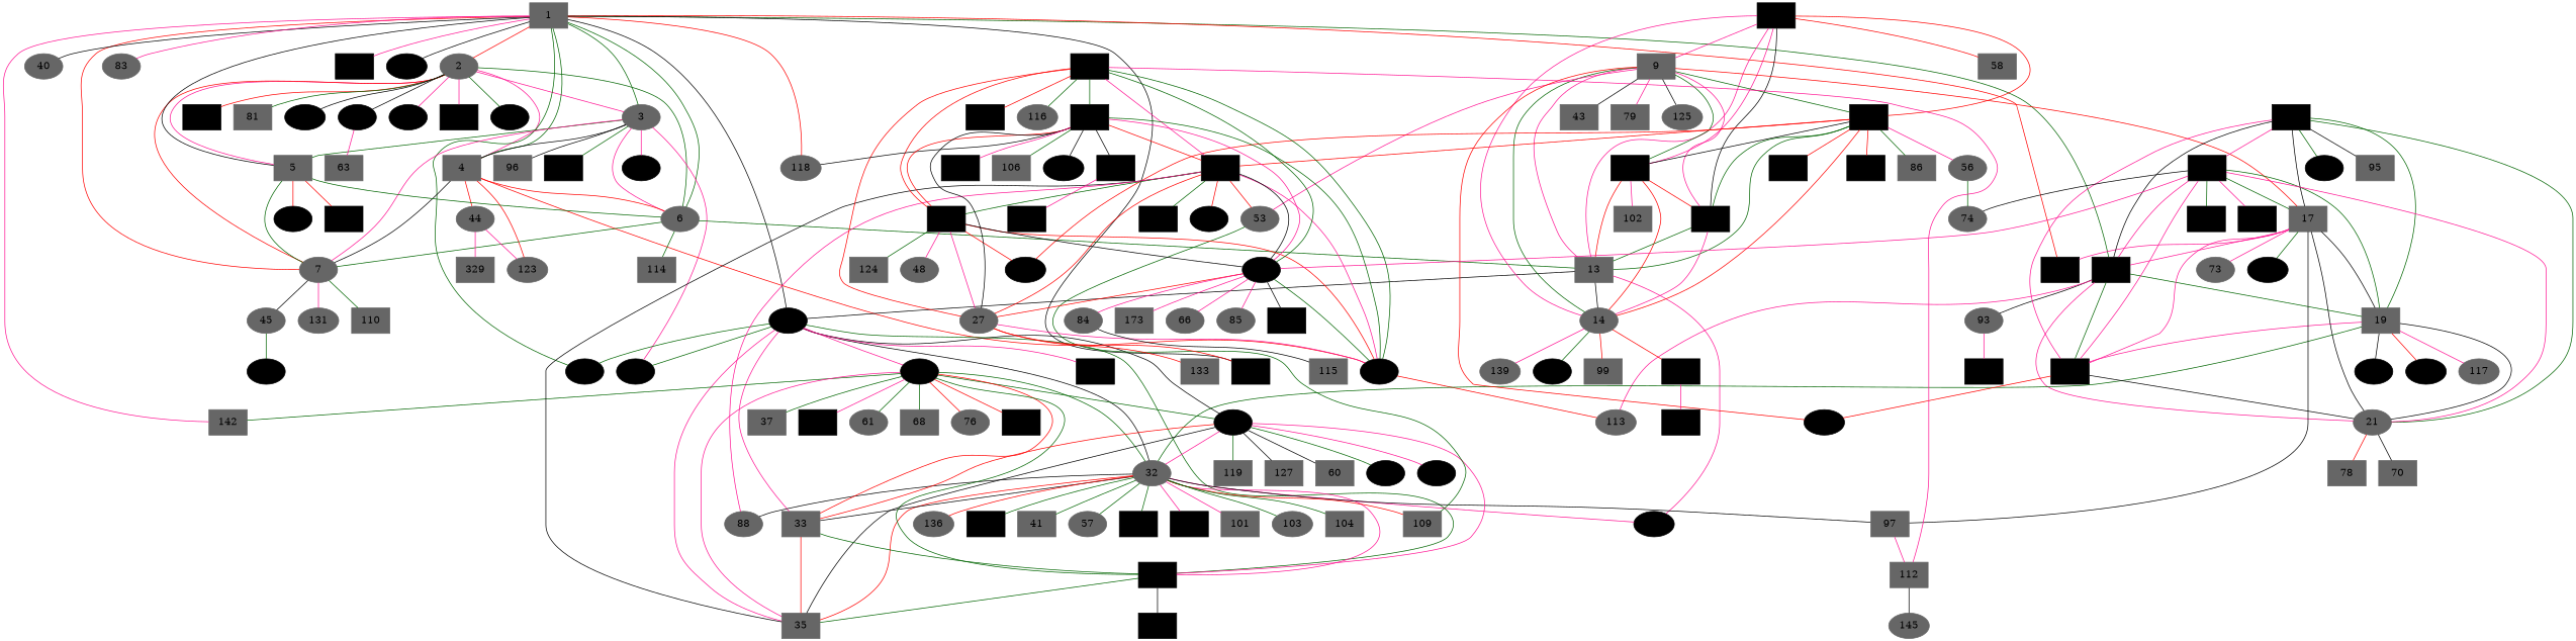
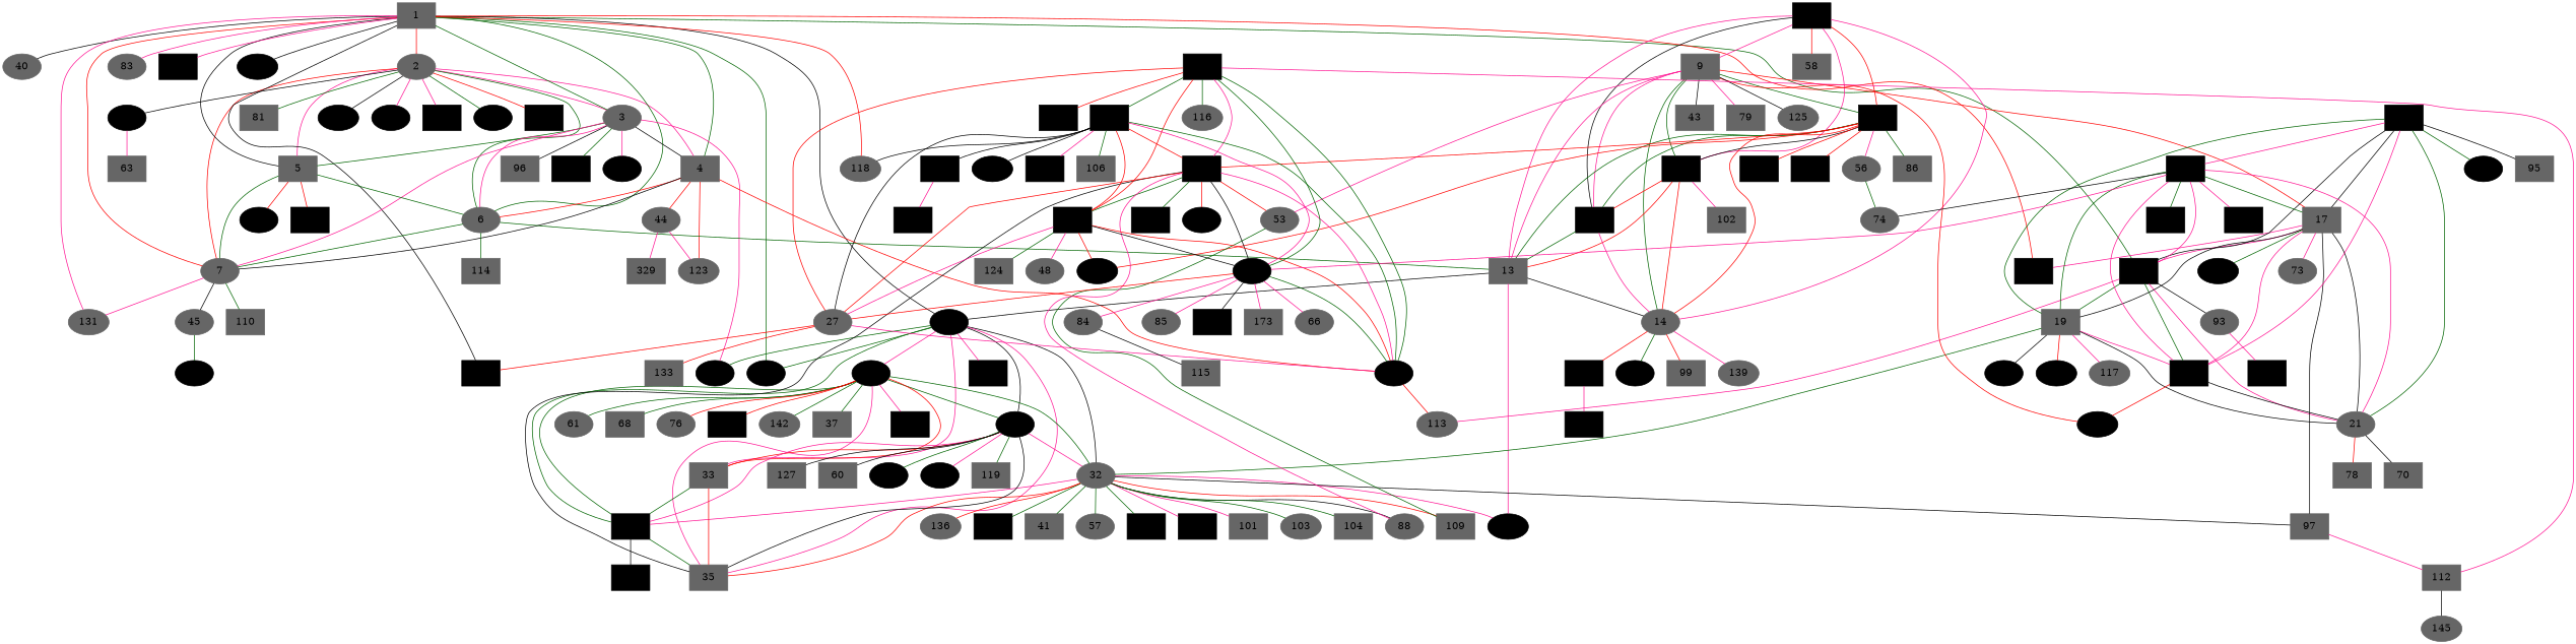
  graph {
    node [color=gray40 shape=box style=filled]
    edge [color=deeppink]
    2 [shape=ellipse]
    1
    3 [shape=ellipse]
    4
    5
    6 [shape=ellipse]
    7 [shape=ellipse]
    18 [color=black]
    29 [color=black shape=ellipse]
    40 [shape=ellipse]
    52 [color=black shape=ellipse]
    83 [shape=ellipse]
    105 [color=black]
    118 [shape=ellipse]
    121 [color=black]
    126 [color=black shape=ellipse]
    130 [color=black]
-   142
+   142 [shape=ellipse]
    39 [color=black shape=ellipse]
    62 [color=black shape=ellipse]
    71 [color=black]
    75 [color=black shape=ellipse]
    80 [color=black]
    81
    111 [color=black shape=ellipse]
    42 [color=black shape=ellipse]
    64 [color=black shape=ellipse]
    96
    141 [color=black]
    28 [color=black shape=ellipse]
    44 [shape=ellipse]
    123 [shape=ellipse]
    72 [color=black shape=ellipse]
    146 [color=black]
    13
    114
    45 [shape=ellipse]
    110
    131 [shape=ellipse]
    19
    20 [color=black]
    21 [shape=ellipse]
    93 [shape=ellipse]
    113 [shape=ellipse]
    32 [shape=ellipse]
    35
    30 [color=black shape=ellipse]
    31 [color=black shape=ellipse]
    33
    34 [color=black]
    82 [color=black]
    63
    n53 [label=329]
    14 [shape=ellipse]
    128 [color=black shape=ellipse]
    55 [color=black shape=ellipse]
    8 [color=black]
    9
    10 [color=black]
    11 [color=black]
    12 [color=black]
    58
    17
    43
    53 [shape=ellipse]
    79
    120 [color=black shape=ellipse]
    125 [shape=ellipse]
    24 [color=black]
    56 [shape=ellipse]
    67 [color=black]
    86
    108 [color=black]
    137 [color=black shape=ellipse]
    102
    65 [color=black]
    91 [color=black shape=ellipse]
    99
    139 [shape=ellipse]
    73 [shape=ellipse]
    97
    134 [color=black shape=ellipse]
    109
    26 [color=black shape=ellipse]
    25 [color=black]
    27 [shape=ellipse]
    47 [color=black]
    49 [color=black shape=ellipse]
    88 [shape=ellipse]
    74 [shape=ellipse]
    132 [color=black]
    15 [color=black]
    16 [color=black]
    87 [color=black shape=ellipse]
    95
    46 [color=black]
    69 [color=black]
    54 [color=black shape=ellipse]
    100 [color=black shape=ellipse]
    117 [shape=ellipse]
    70
    78
    66 [shape=ellipse]
    84 [shape=ellipse]
    85 [shape=ellipse]
    138 [color=black]
    n107 [label=173]
    112
    135 [color=black]
    36 [color=black]
    41
    57 [shape=ellipse]
    77 [color=black]
    89 [color=black]
    101
    103 [shape=ellipse]
    104
    136 [shape=ellipse]
    22 [color=black]
    23 [color=black]
    98 [color=black]
    116 [shape=ellipse]
    38 [color=black]
    90 [color=black]
    106
    122 [color=black shape=ellipse]
    48 [shape=ellipse]
    124
    133
    145 [shape=ellipse]
    50 [color=black]
    115
    37
    51 [color=black]
    61 [shape=ellipse]
    68
    76 [shape=ellipse]
    107 [color=black]
    60
    92 [color=black shape=ellipse]
    94 [color=black shape=ellipse]
    119
    127
    140 [color=black]
    2 -- 3
    2 -- 4
    2 -- 5
    2 -- 6 [color=darkgreen]
    2 -- 7 [color=red]
    2 -- 39 [color=black]
    2 -- 62
    2 -- 71
    2 -- 75 [color=darkgreen]
    2 -- 80 [color=red]
    2 -- 81 [color=darkgreen]
    2 -- 111 [color=black]
    1 -- 2 [color=red]
    1 -- 3 [color=darkgreen]
    1 -- 4 [color=darkgreen]
    1 -- 5 [color=black]
    1 -- 6 [color=darkgreen]
    1 -- 7 [color=red]
    1 -- 18 [color=darkgreen]
    1 -- 29 [color=black]
    1 -- 40 [color=black]
    1 -- 52 [color=darkgreen]
    1 -- 83
    1 -- 105 [color=red]
    1 -- 118 [color=red]
    1 -- 121
    1 -- 126 [color=black]
    1 -- 130 [color=black]
-   1 -- 142
+   1 -- 131
    3 -- 4 [color=black]
    3 -- 5 [color=darkgreen]
    3 -- 6
    3 -- 7
    3 -- 42
    3 -- 64
    3 -- 96 [color=black]
    3 -- 141 [color=darkgreen]
    4 -- 6 [color=red]
    4 -- 7 [color=black]
    4 -- 28 [color=red]
    4 -- 44 [color=red]
    4 -- 123 [color=red]
    5 -- 6 [color=darkgreen]
    5 -- 7 [color=darkgreen]
    5 -- 72 [color=red]
    5 -- 146 [color=red]
    6 -- 7 [color=darkgreen]
    6 -- 13 [color=darkgreen]
    6 -- 114 [color=darkgreen]
    7 -- 45 [color=black]
    7 -- 110 [color=darkgreen]
    7 -- 131
    18 -- 19 [color=darkgreen]
    18 -- 20 [color=darkgreen]
    18 -- 21
    18 -- 93 [color=black]
    18 -- 113
    29 -- 52 [color=darkgreen]
    29 -- 64 [color=darkgreen]
    29 -- 32 [color=black]
    29 -- 35
    29 -- 30
    29 -- 31 [color=black]
    29 -- 33
    29 -- 34 [color=darkgreen]
    29 -- 82
    39 -- 63
    28 -- 113 [color=red]
    44 -- 123
    44 -- n53
    13 -- 29 [color=black]
    13 -- 14 [color=black]
    13 -- 128
    45 -- 55 [color=darkgreen]
    19 -- 20
    19 -- 21 [color=black]
    19 -- 32 [color=darkgreen]
    19 -- 54 [color=black]
    19 -- 100 [color=red]
    19 -- 117
    20 -- 21 [color=black]
    20 -- 120 [color=red]
    21 -- 70 [color=black]
    21 -- 78 [color=red]
    93 -- 135
    32 -- 35 [color=red]
-   32 -- 33 [color=black]
    32 -- 34
    32 -- 128
    32 -- 97 [color=black]
    32 -- 109 [color=red]
    32 -- 88 [color=black]
    32 -- 36 [color=darkgreen]
    32 -- 41 [color=darkgreen]
    32 -- 57 [color=darkgreen]
    32 -- 77 [color=darkgreen]
    32 -- 89
    32 -- 101
    32 -- 103 [color=darkgreen]
    32 -- 104 [color=darkgreen]
    32 -- 136 [color=red]
    30 -- 142 [color=darkgreen]
    30 -- 32 [color=darkgreen]
    30 -- 35
    30 -- 31 [color=darkgreen]
    30 -- 33 [color=red]
    30 -- 34 [color=darkgreen]
    30 -- 37 [color=darkgreen]
    30 -- 51
    30 -- 61 [color=darkgreen]
    30 -- 68 [color=darkgreen]
    30 -- 76 [color=red]
    30 -- 107 [color=red]
    31 -- 32
    31 -- 35 [color=black]
    31 -- 33 [color=red]
    31 -- 34
    31 -- 60 [color=black]
    31 -- 92 [color=darkgreen]
    31 -- 94
    31 -- 119 [color=darkgreen]
    31 -- 127 [color=black]
    33 -- 35 [color=red]
    33 -- 34 [color=darkgreen]
    34 -- 35 [color=darkgreen]
    34 -- 140 [color=black]
    14 -- 65 [color=red]
    14 -- 91 [color=darkgreen]
    14 -- 99 [color=red]
    14 -- 139
    8 -- 13
    8 -- 14
    8 -- 9
    8 -- 10 [color=red]
    8 -- 11
    8 -- 12 [color=black]
    8 -- 58 [color=red]
    9 -- 13
    9 -- 14 [color=darkgreen]
    9 -- 10 [color=darkgreen]
    9 -- 11 [color=darkgreen]
    9 -- 12
    9 -- 17 [color=red]
    9 -- 43 [color=black]
    9 -- 53
    9 -- 79
    9 -- 120 [color=red]
    9 -- 125 [color=black]
    10 -- 13 [color=darkgreen]
    10 -- 14 [color=red]
    10 -- 11 [color=black]
    10 -- 12 [color=darkgreen]
    10 -- 24 [color=red]
    10 -- 56
    10 -- 67 [color=red]
    10 -- 86 [color=darkgreen]
    10 -- 108 [color=red]
    10 -- 137 [color=red]
    11 -- 13 [color=red]
    11 -- 14 [color=red]
    11 -- 12 [color=red]
    11 -- 102
    12 -- 13 [color=darkgreen]
    12 -- 14
    17 -- 18
    17 -- 105
    17 -- 19 [color=black]
    17 -- 20
    17 -- 21 [color=black]
    17 -- 73
    17 -- 97 [color=black]
    17 -- 134 [color=darkgreen]
    53 -- 109 [color=darkgreen]
    24 -- 28
    24 -- 35 [color=black]
    24 -- 53 [color=red]
    24 -- 26 [color=black]
    24 -- 25 [color=darkgreen]
    24 -- 27 [color=red]
    24 -- 47 [color=darkgreen]
    24 -- 49 [color=red]
    24 -- 88
    56 -- 74 [color=darkgreen]
    65 -- 132
    97 -- 112
    26 -- 28 [color=darkgreen]
    26 -- 27 [color=red]
    26 -- 66
    26 -- 84
    26 -- 85
    26 -- 138 [color=black]
    26 -- n107
    25 -- 28 [color=red]
    25 -- 137 [color=red]
    25 -- 26 [color=black]
    25 -- 27
    25 -- 48
    25 -- 124 [color=darkgreen]
    27 -- 130 [color=red]
    27 -- 28
    27 -- 133 [color=red]
    15 -- 18 [color=black]
    15 -- 19 [color=darkgreen]
    15 -- 20
    15 -- 21 [color=darkgreen]
    15 -- 17 [color=black]
    15 -- 16
    15 -- 87 [color=darkgreen]
    15 -- 95 [color=black]
    16 -- 18
    16 -- 19 [color=darkgreen]
    16 -- 20
    16 -- 21
    16 -- 17 [color=darkgreen]
    16 -- 26
    16 -- 74 [color=black]
    16 -- 46 [color=darkgreen]
    16 -- 69
    84 -- 115 [color=black]
    112 -- 145 [color=black]
    22 -- 28 [color=darkgreen]
    22 -- 24
    22 -- 26 [color=darkgreen]
    22 -- 25 [color=red]
    22 -- 27 [color=red]
    22 -- 112
    22 -- 23 [color=darkgreen]
    22 -- 98 [color=red]
    22 -- 116 [color=darkgreen]
    23 -- 118 [color=black]
    23 -- 28 [color=darkgreen]
    23 -- 24 [color=red]
    23 -- 26
    23 -- 25 [color=red]
    23 -- 27 [color=black]
    23 -- 38 [color=black]
    23 -- 90
    23 -- 106 [color=darkgreen]
    23 -- 122 [color=black]
    38 -- 50
  }
